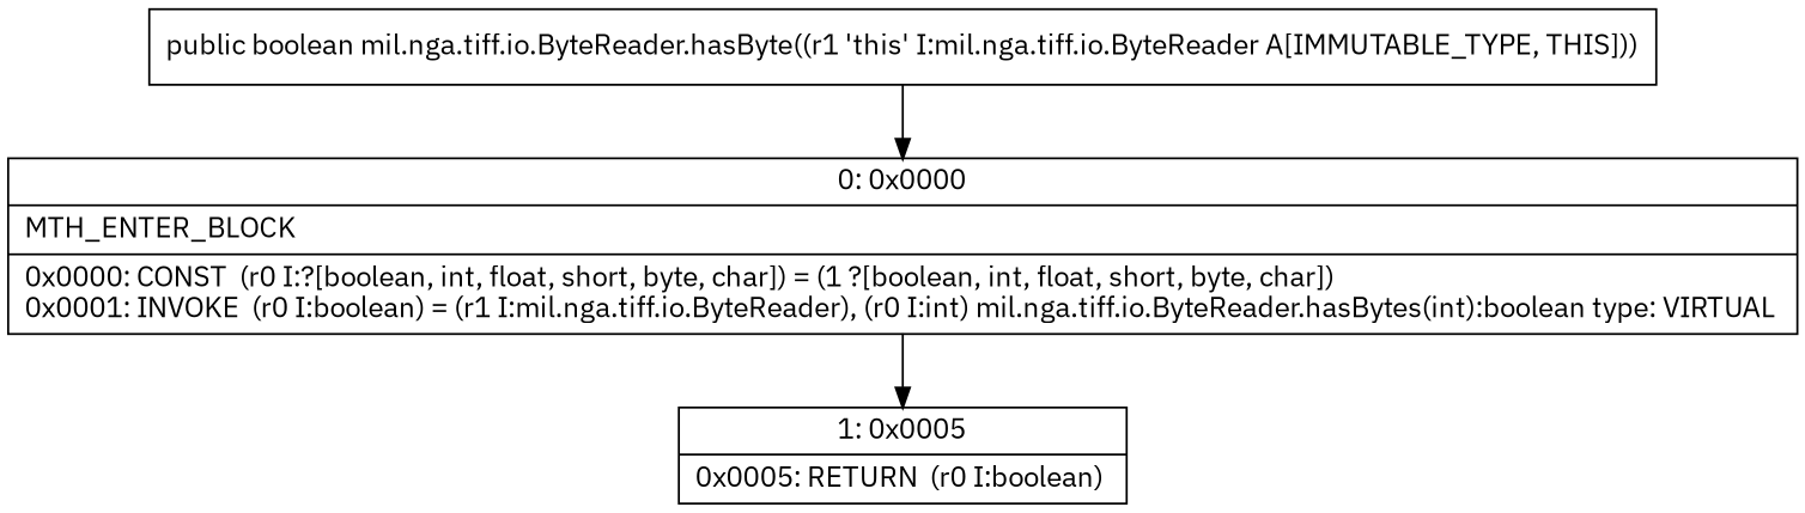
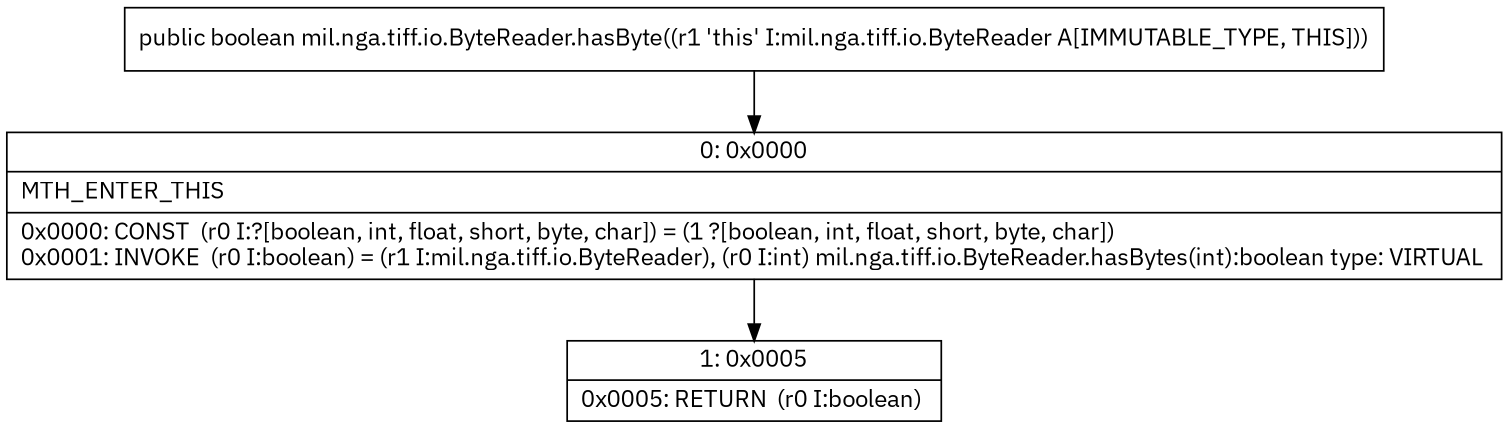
  digraph {
    fontname="IBM Plex Sans"
    node [shape=record fontname="IBM Plex Sans"]
    edge [fontname="IBM Plex Sans"]
-   n1 [label="{0\:\ 0x0000|MTH_ENTER_BLOCK\l|0x0000: CONST  (r0 I:?[boolean, int, float, short, byte, char]) = (1 ?[boolean, int, float, short, byte, char]) \l0x0001: INVOKE  (r0 I:boolean) = (r1 I:mil.nga.tiff.io.ByteReader), (r0 I:int) mil.nga.tiff.io.ByteReader.hasBytes(int):boolean type: VIRTUAL \l}"]
+   n1 [label="{0\:\ 0x0000|MTH_ENTER_THIS\l|0x0000: CONST  (r0 I:?[boolean, int, float, short, byte, char]) = (1 ?[boolean, int, float, short, byte, char]) \l0x0001: INVOKE  (r0 I:boolean) = (r1 I:mil.nga.tiff.io.ByteReader), (r0 I:int) mil.nga.tiff.io.ByteReader.hasBytes(int):boolean type: VIRTUAL \l}"]
    n2 [label="{1\:\ 0x0005|0x0005: RETURN  (r0 I:boolean) \l}"]
    n3 [label="{public boolean mil.nga.tiff.io.ByteReader.hasByte((r1 'this' I:mil.nga.tiff.io.ByteReader A[IMMUTABLE_TYPE, THIS])) }"]
    n1 -> n2
    n3 -> n1
  }
